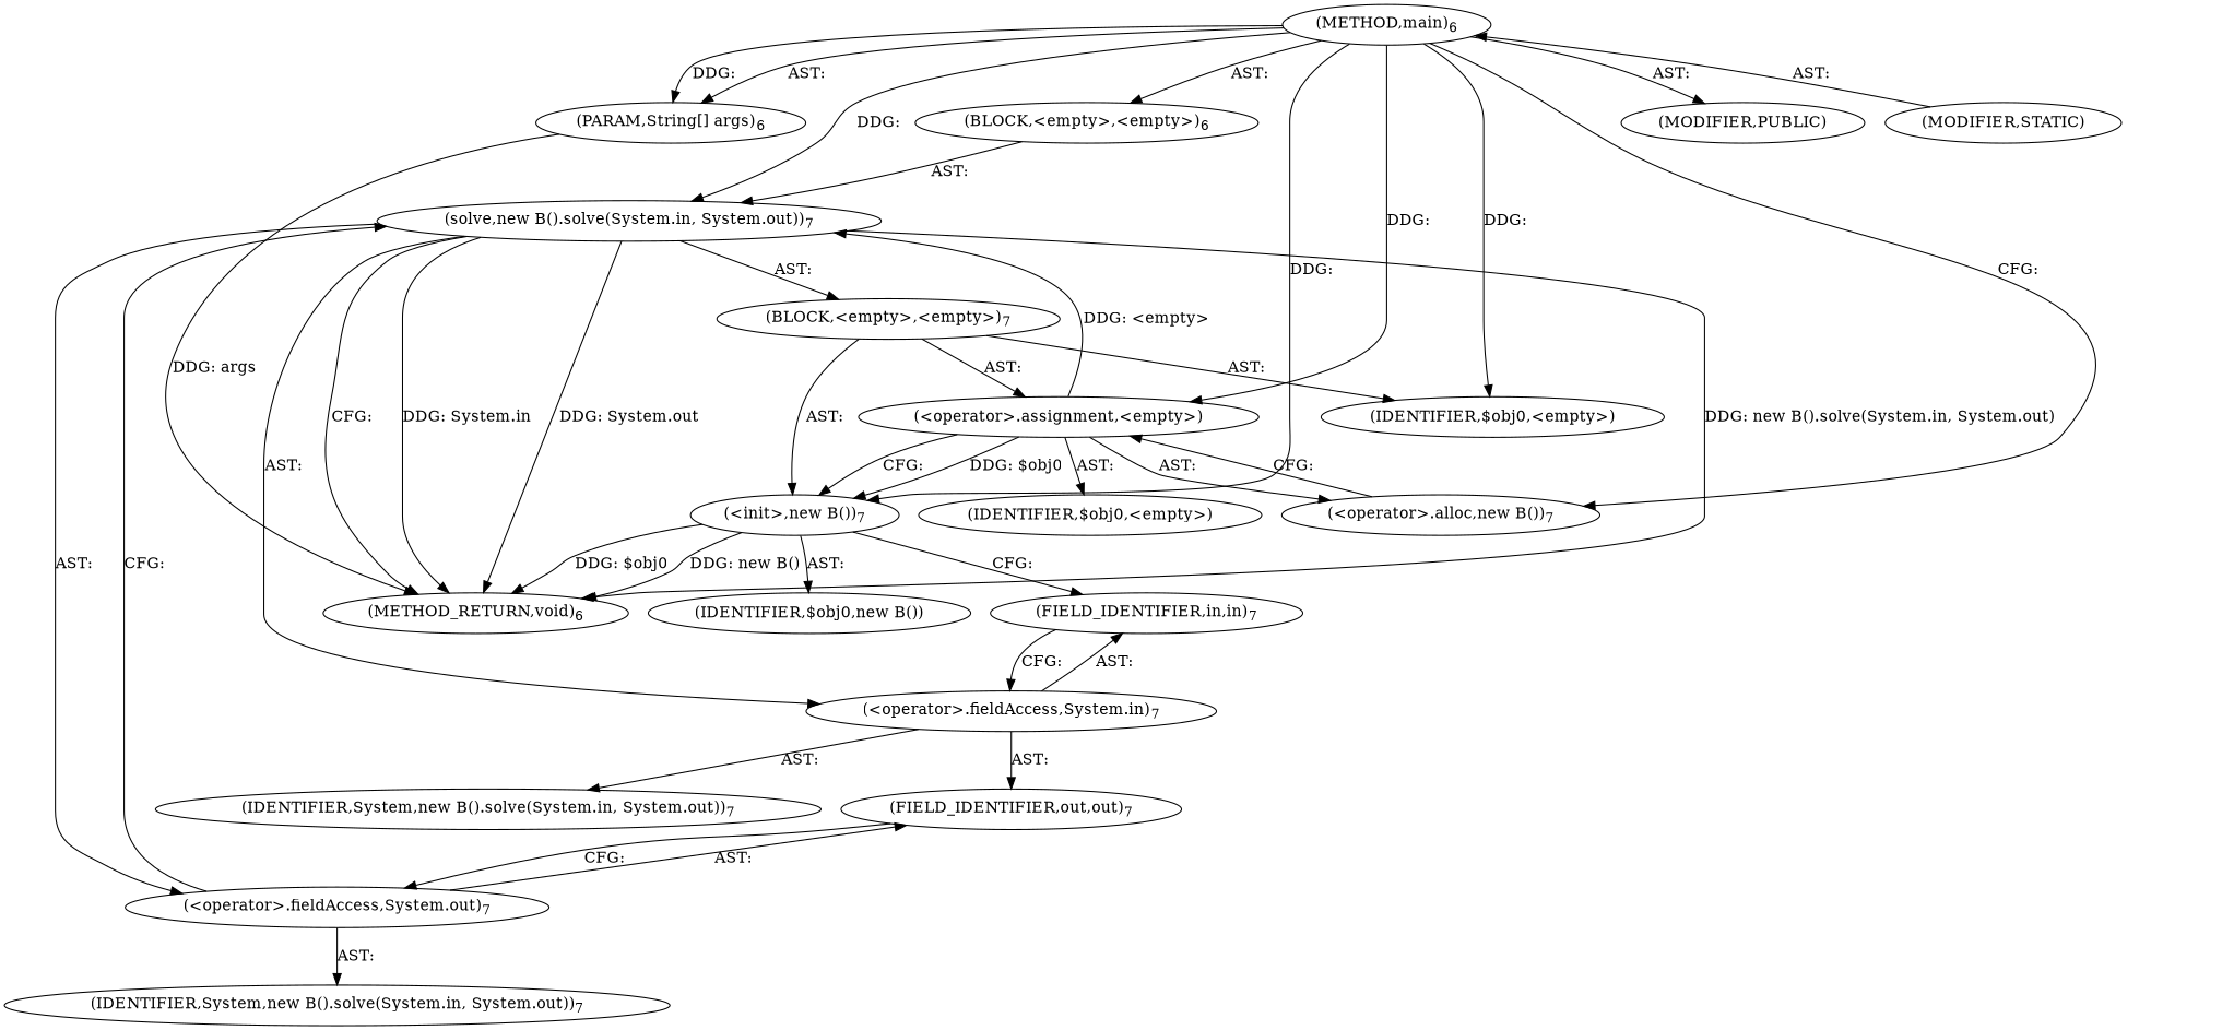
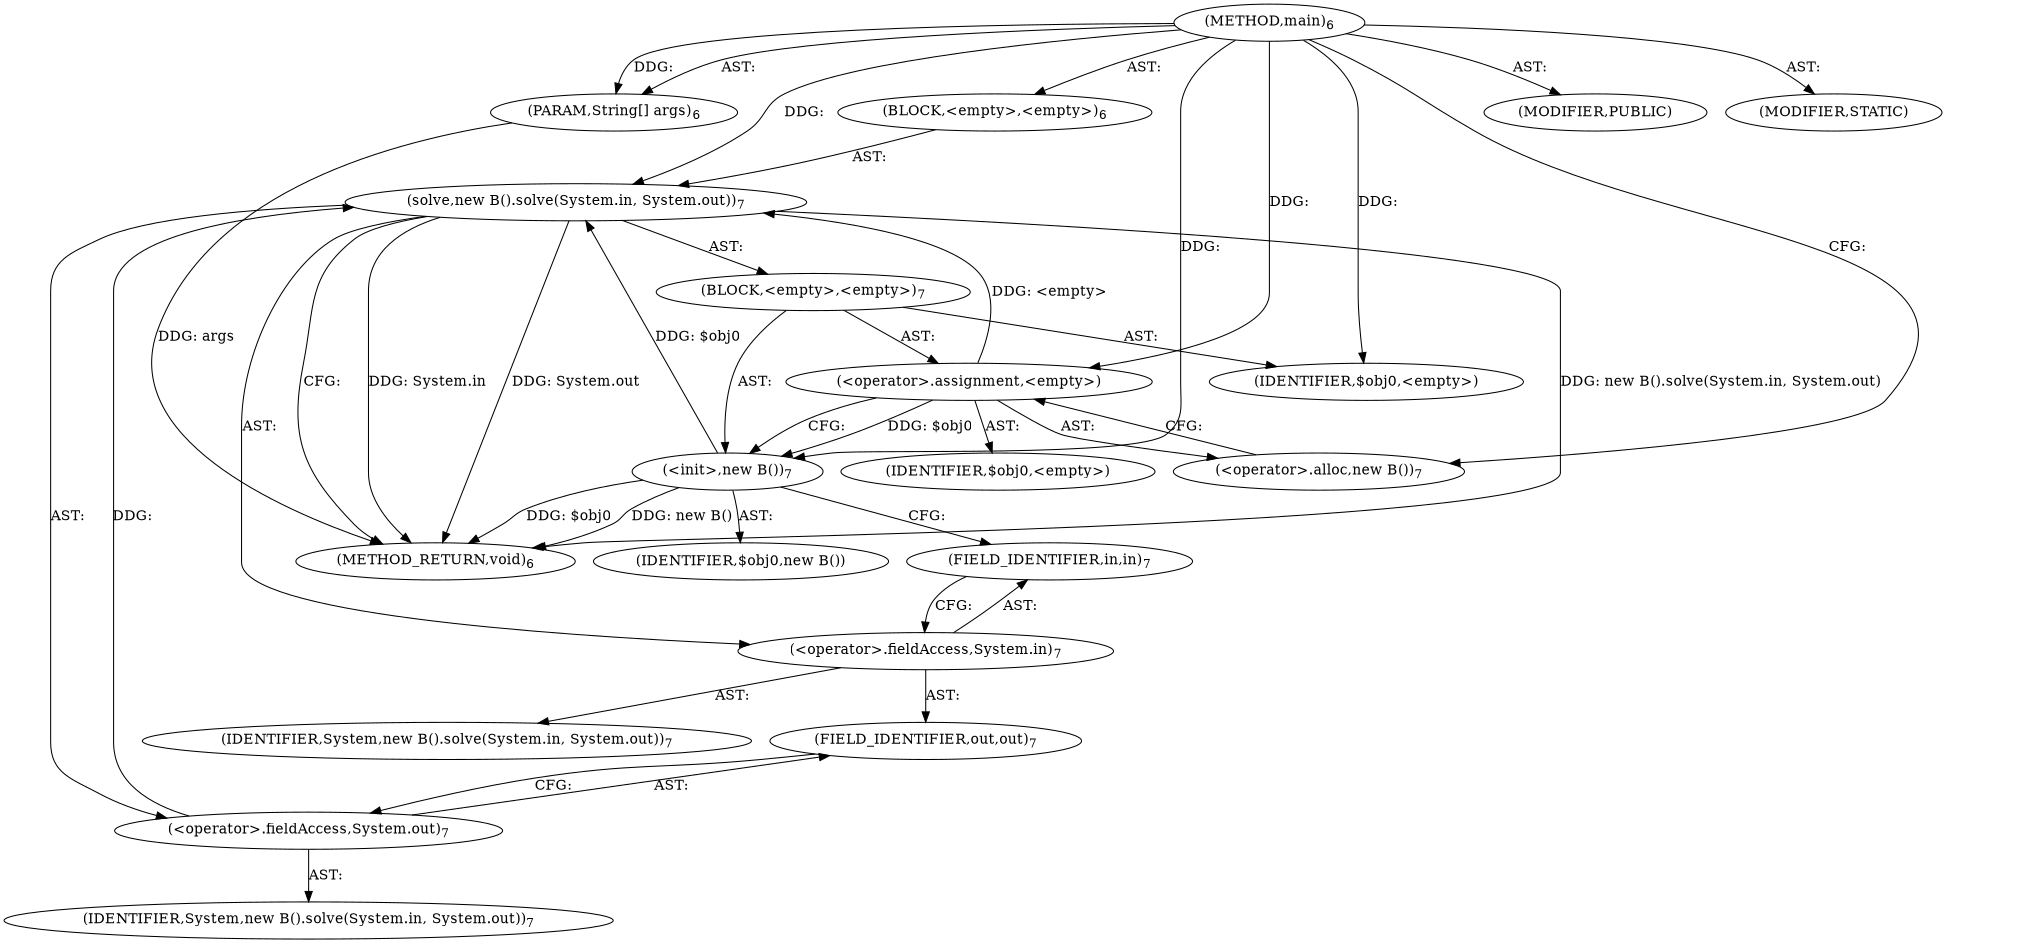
  digraph {
    n1 [label=<(METHOD,main)<SUB>6</SUB>>]
    n2 [label=<(PARAM,String[] args)<SUB>6</SUB>>]
    n3 [label=<(BLOCK,&lt;empty&gt;,&lt;empty&gt;)<SUB>6</SUB>>]
    n4 [label=<(solve,new B().solve(System.in, System.out))<SUB>7</SUB>>]
    n5 [label=<(&lt;operator&gt;.assignment,&lt;empty&gt;)>]
    n6 [label=<(&lt;operator&gt;.alloc,new B())<SUB>7</SUB>>]
    n7 [label=<(&lt;init&gt;,new B())<SUB>7</SUB>>]
    n8 [label=<(IDENTIFIER,$obj0,&lt;empty&gt;)>]
    n9 [label=<(MODIFIER,PUBLIC)>]
    n10 [label=<(MODIFIER,STATIC)>]
    n11 [label=<(METHOD_RETURN,void)<SUB>6</SUB>>]
    n12 [label=<(BLOCK,&lt;empty&gt;,&lt;empty&gt;)<SUB>7</SUB>>]
    n13 [label=<(&lt;operator&gt;.fieldAccess,System.in)<SUB>7</SUB>>]
    n14 [label=<(&lt;operator&gt;.fieldAccess,System.out)<SUB>7</SUB>>]
    n15 [label=<(IDENTIFIER,$obj0,&lt;empty&gt;)>]
    n16 [label=<(IDENTIFIER,$obj0,new B())>]
    n17 [label=<(FIELD_IDENTIFIER,in,in)<SUB>7</SUB>>]
    n18 [label=<(IDENTIFIER,System,new B().solve(System.in, System.out))<SUB>7</SUB>>]
    n19 [label=<(FIELD_IDENTIFIER,out,out)<SUB>7</SUB>>]
    n20 [label=<(IDENTIFIER,System,new B().solve(System.in, System.out))<SUB>7</SUB>>]
    n1 -> n2 [label="AST: "]
    n1 -> n2 [label="DDG: "]
    n1 -> n3 [label="AST: "]
    n1 -> n4 [label="DDG: "]
    n1 -> n5 [label="DDG: "]
    n1 -> n6 [label="CFG: "]
    n1 -> n7 [label="DDG: "]
    n1 -> n8 [label="DDG: "]
    n1 -> n9 [label="AST: "]
-   n10 -> n1 [label="AST: "]
+   n1 -> n10 [label="AST: "]
    n2 -> n11 [label="DDG: args"]
    n3 -> n4 [label="AST: "]
    n4 -> n11 [label="CFG: "]
    n4 -> n11 [label="DDG: System.in"]
    n4 -> n11 [label="DDG: System.out"]
    n4 -> n11 [label="DDG: new B().solve(System.in, System.out)"]
    n4 -> n12 [label="AST: "]
    n4 -> n13 [label="AST: "]
    n4 -> n14 [label="AST: "]
    n5 -> n4 [label="DDG: &lt;empty&gt;"]
    n5 -> n6 [label="AST: "]
    n5 -> n7 [label="CFG: "]
    n5 -> n7 [label="DDG: $obj0"]
    n5 -> n15 [label="AST: "]
    n6 -> n5 [label="CFG: "]
+   n7 -> n4 [label="DDG: $obj0"]
    n7 -> n11 [label="DDG: $obj0"]
    n7 -> n11 [label="DDG: new B()"]
    n7 -> n16 [label="AST: "]
    n7 -> n17 [label="CFG: "]
    n12 -> n5 [label="AST: "]
    n12 -> n7 [label="AST: "]
    n12 -> n8 [label="AST: "]
    n13 -> n17 [label="AST: "]
    n13 -> n18 [label="AST: "]
    n13 -> n19 [label="AST: "]
-   n14 -> n4 [label="CFG: "]
+   n14 -> n4 [label="DDG: "]
    n14 -> n19 [label="AST: "]
    n14 -> n20 [label="AST: "]
    n17 -> n13 [label="CFG: "]
    n19 -> n14 [label="CFG: "]
  }
